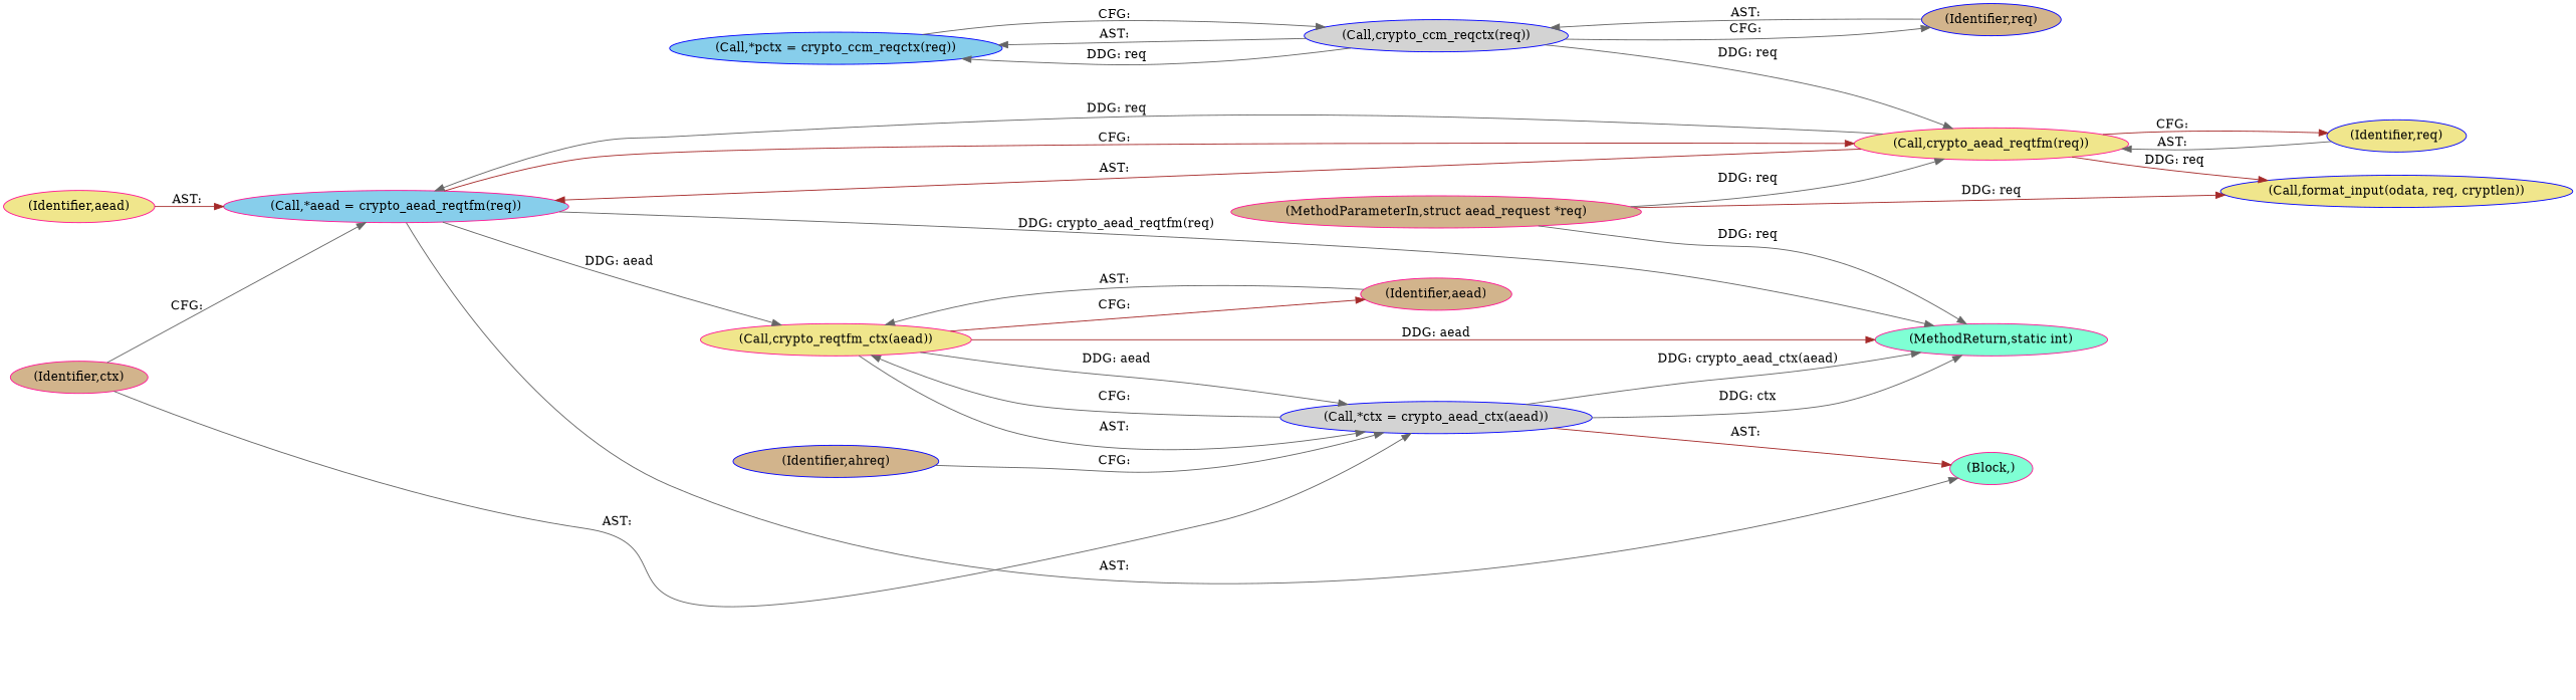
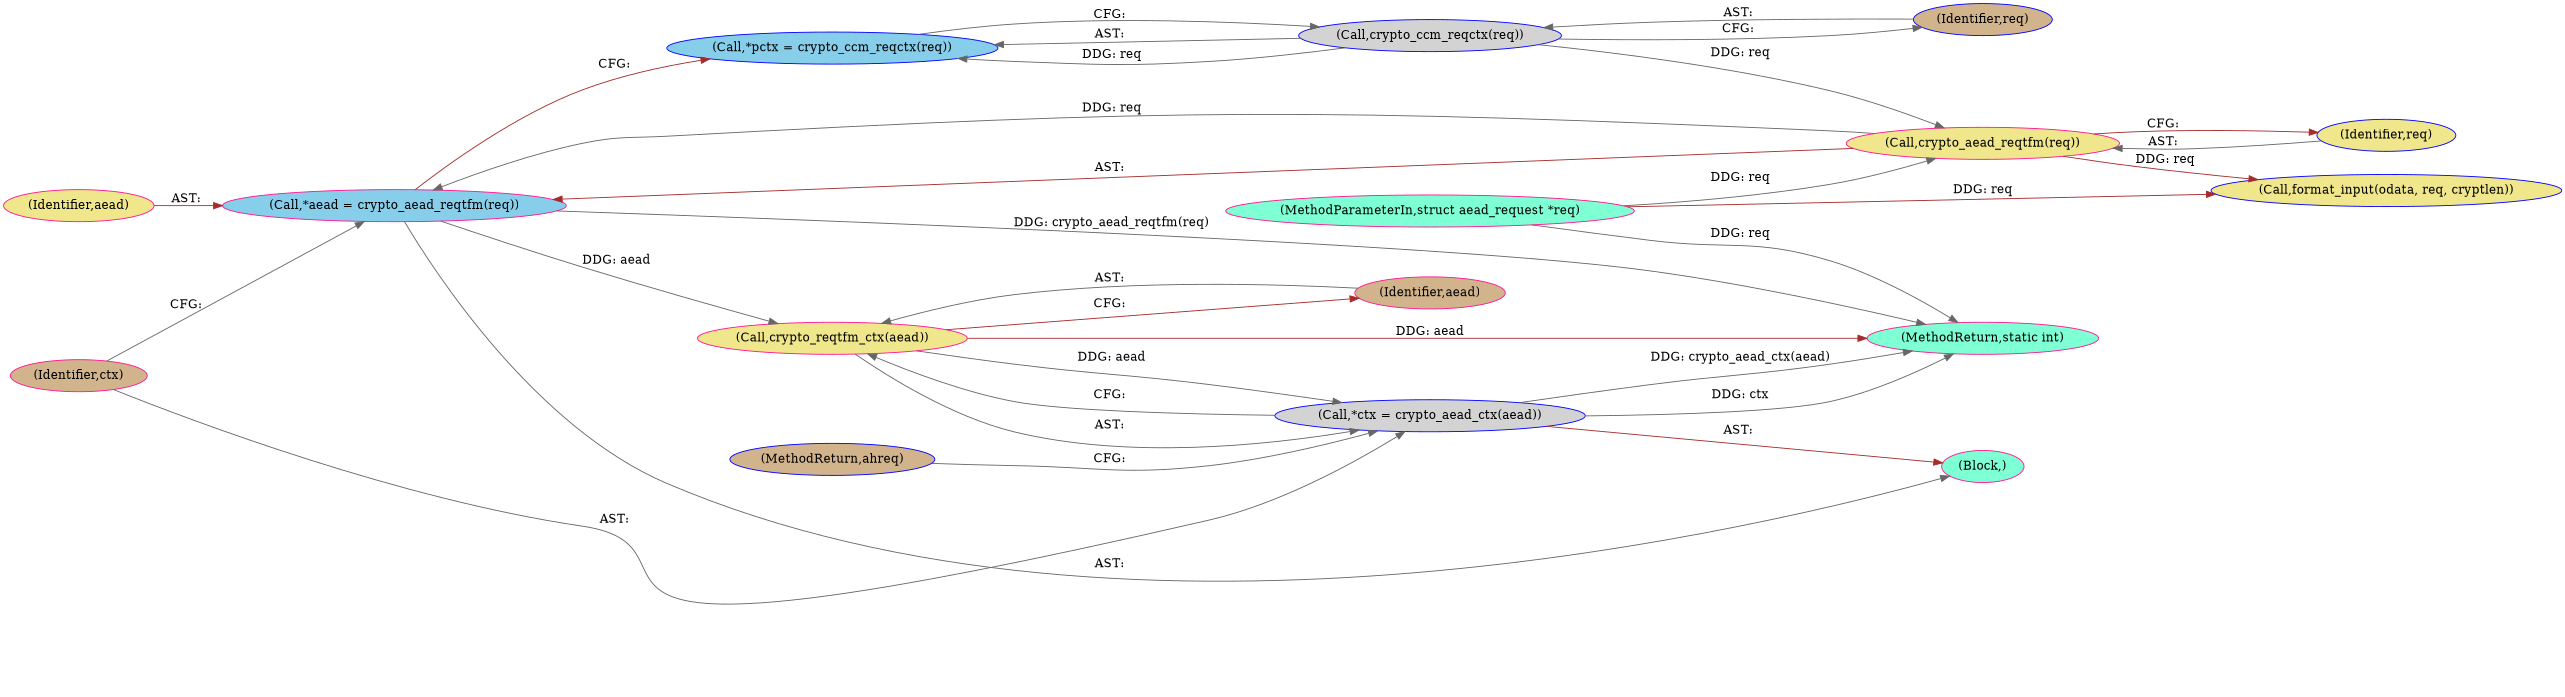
  digraph {
    rankdir=LR
    node [color=deeppink fillcolor=khaki style=filled]
    edge [color=gray40]
    n1 [label="(Call,crypto_reqtfm_ctx(aead))"]
    n2 [color=blue fillcolor=lightgrey label="(Call,*ctx = crypto_aead_ctx(aead))"]
    n3 [fillcolor=tan label="(Identifier,aead)"]
    n4 [fillcolor=aquamarine label="(MethodReturn,static int)"]
    n5 [fillcolor=aquamarine label="(Block,)"]
    n6 [fillcolor=skyblue label="(Call,*aead = crypto_aead_reqtfm(req))"]
    n7 [label="(Call,crypto_aead_reqtfm(req))"]
    n8 [color=blue label="(Identifier,req)"]
    n9 [color=blue label="(Call,format_input(odata, req, cryptlen))"]
    n10 [color=blue fillcolor=lightgrey label="(Call,crypto_ccm_reqctx(req))"]
    n11 [color=blue fillcolor=skyblue label="(Call,*pctx = crypto_ccm_reqctx(req))"]
    n12 [color=blue fillcolor=tan label="(Identifier,req)"]
-   n13 [fillcolor=tan label="(MethodParameterIn,struct aead_request *req)"]
+   n13 [fillcolor=aquamarine label="(MethodParameterIn,struct aead_request *req)"]
    n14 [label="(Identifier,aead)"]
-   n15 [color=blue fillcolor=tan label="(Identifier,ahreq)"]
+   n15 [color=blue fillcolor=tan label="(MethodReturn,ahreq)"]
    n16 [fillcolor=tan label="(Identifier,ctx)"]
    n1 -> n2 [label="AST: "]
    n1 -> n2 [label="DDG: aead"]
    n1 -> n3 [color=brown label="CFG: "]
    n1 -> n4 [color=brown label="DDG: aead"]
    n2 -> n1 [label="CFG: "]
    n2 -> n4 [label="DDG: crypto_aead_ctx(aead)"]
    n2 -> n4 [label="DDG: ctx"]
    n2 -> n5 [color=brown label="AST: "]
    n3 -> n1 [label="AST: "]
    n6 -> n1 [label="DDG: aead"]
    n6 -> n4 [label="DDG: crypto_aead_reqtfm(req)"]
    n6 -> n5 [label="AST: "]
-   n6 -> n7 [color=brown label="CFG: "]
+   n6 -> n11 [color=brown label="CFG: "]
    n7 -> n6 [color=brown label="AST: "]
    n7 -> n6 [label="DDG: req"]
    n7 -> n8 [color=brown label="CFG: "]
    n7 -> n9 [color=brown label="DDG: req"]
    n8 -> n7 [label="AST: "]
    n10 -> n7 [label="DDG: req"]
    n10 -> n11 [label="AST: "]
    n10 -> n11 [label="DDG: req"]
    n10 -> n12 [label="CFG: "]
    n11 -> n10 [label="CFG: "]
    n12 -> n10 [label="AST: "]
    n13 -> n4 [label="DDG: req"]
    n13 -> n7 [label="DDG: req"]
    n13 -> n9 [color=brown label="DDG: req"]
    n14 -> n6 [color=brown label="AST: "]
    n15 -> n2 [label="CFG: "]
    n16 -> n2 [label="AST: "]
    n16 -> n6 [label="CFG: "]
  }
